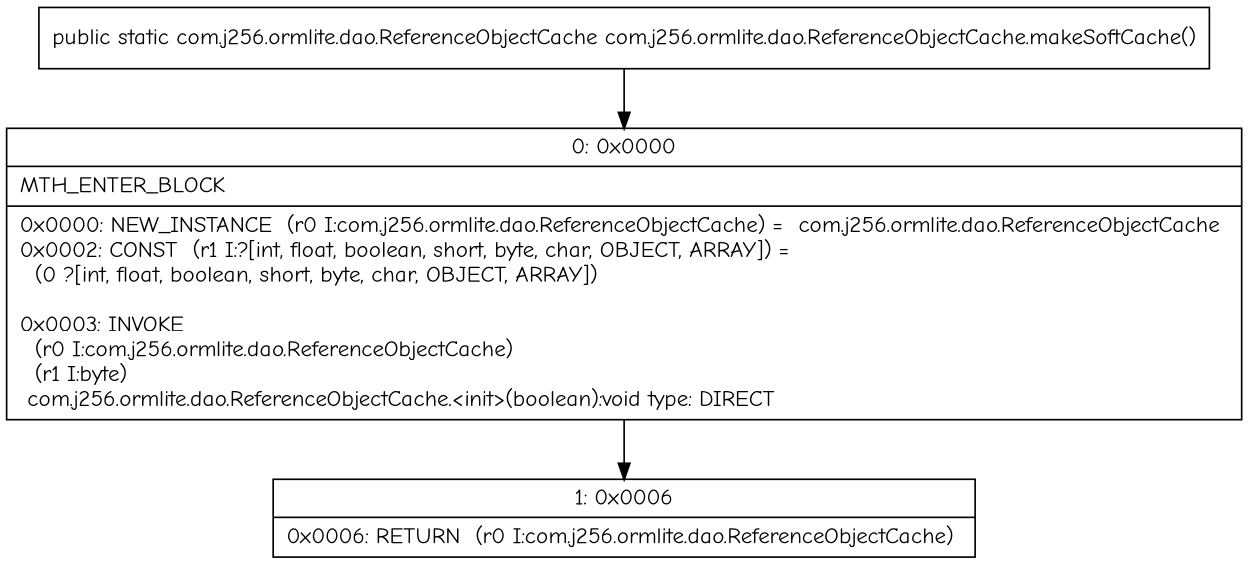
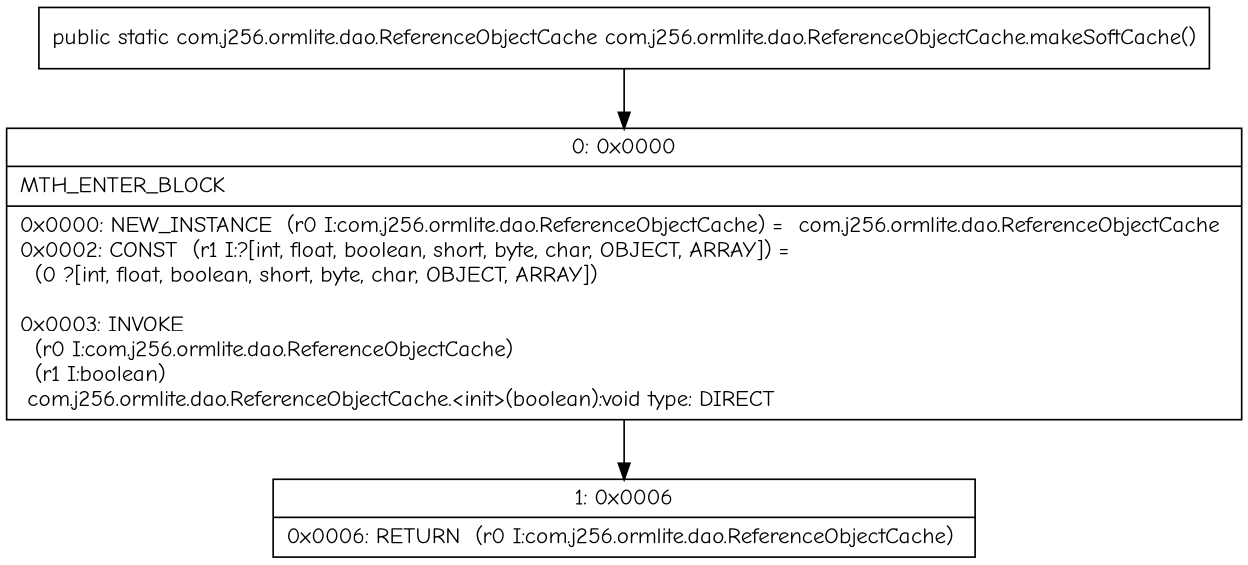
  digraph {
    fontname="Comic Neue"
    node [shape=record fontname="Comic Neue"]
    edge [fontname="Comic Neue"]
-   n1 [label="{0\:\ 0x0000|MTH_ENTER_BLOCK\l|0x0000: NEW_INSTANCE  (r0 I:com.j256.ormlite.dao.ReferenceObjectCache) =  com.j256.ormlite.dao.ReferenceObjectCache \l0x0002: CONST  (r1 I:?[int, float, boolean, short, byte, char, OBJECT, ARRAY]) = \l  (0 ?[int, float, boolean, short, byte, char, OBJECT, ARRAY])\l \l0x0003: INVOKE  \l  (r0 I:com.j256.ormlite.dao.ReferenceObjectCache)\l  (r1 I:byte)\l com.j256.ormlite.dao.ReferenceObjectCache.\<init\>(boolean):void type: DIRECT \l}"]
+   n1 [label="{0\:\ 0x0000|MTH_ENTER_BLOCK\l|0x0000: NEW_INSTANCE  (r0 I:com.j256.ormlite.dao.ReferenceObjectCache) =  com.j256.ormlite.dao.ReferenceObjectCache \l0x0002: CONST  (r1 I:?[int, float, boolean, short, byte, char, OBJECT, ARRAY]) = \l  (0 ?[int, float, boolean, short, byte, char, OBJECT, ARRAY])\l \l0x0003: INVOKE  \l  (r0 I:com.j256.ormlite.dao.ReferenceObjectCache)\l  (r1 I:boolean)\l com.j256.ormlite.dao.ReferenceObjectCache.\<init\>(boolean):void type: DIRECT \l}"]
    n2 [label="{1\:\ 0x0006|0x0006: RETURN  (r0 I:com.j256.ormlite.dao.ReferenceObjectCache) \l}"]
    n3 [label="{public static com.j256.ormlite.dao.ReferenceObjectCache com.j256.ormlite.dao.ReferenceObjectCache.makeSoftCache() }"]
    n1 -> n2
    n3 -> n1
  }
